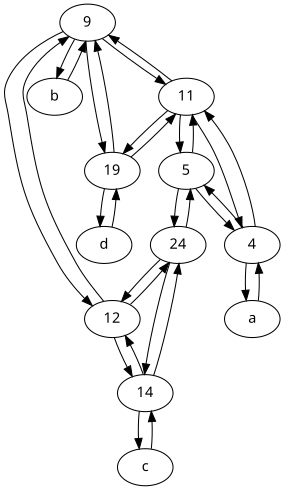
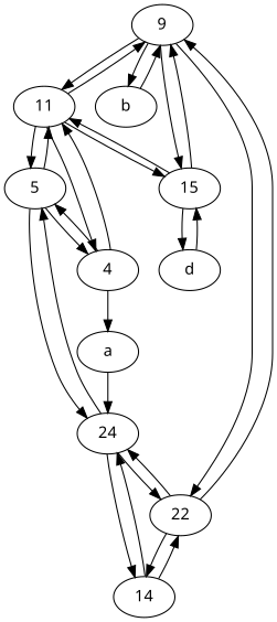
  digraph {
    fontname="Noto Sans"
    node [fontname="Noto Sans"]
    edge [fontname="Noto Sans"]
    9
    11
    b
-   19
-   22 [label=12]
+   19 [label=15]
+   22
    4
    n7 [label=5]
    d
    24
    14
    a
-   c
    9 -> 11
    9 -> b
    9 -> 19
    9 -> 22
    11 -> 9
    11 -> 19
    11 -> 4
    11 -> n7
    b -> 9
    19 -> 9
    19 -> 11
    19 -> d
    22 -> 9
    22 -> 24
    22 -> 14
    4 -> 11
    4 -> n7
    4 -> a
    n7 -> 11
    n7 -> 4
    n7 -> 24
    d -> 19
    24 -> 22
    24 -> n7
    24 -> 14
    14 -> 22
    14 -> 24
-   14 -> c
-   a -> 4
-   c -> 14
+   a -> 24
  }
